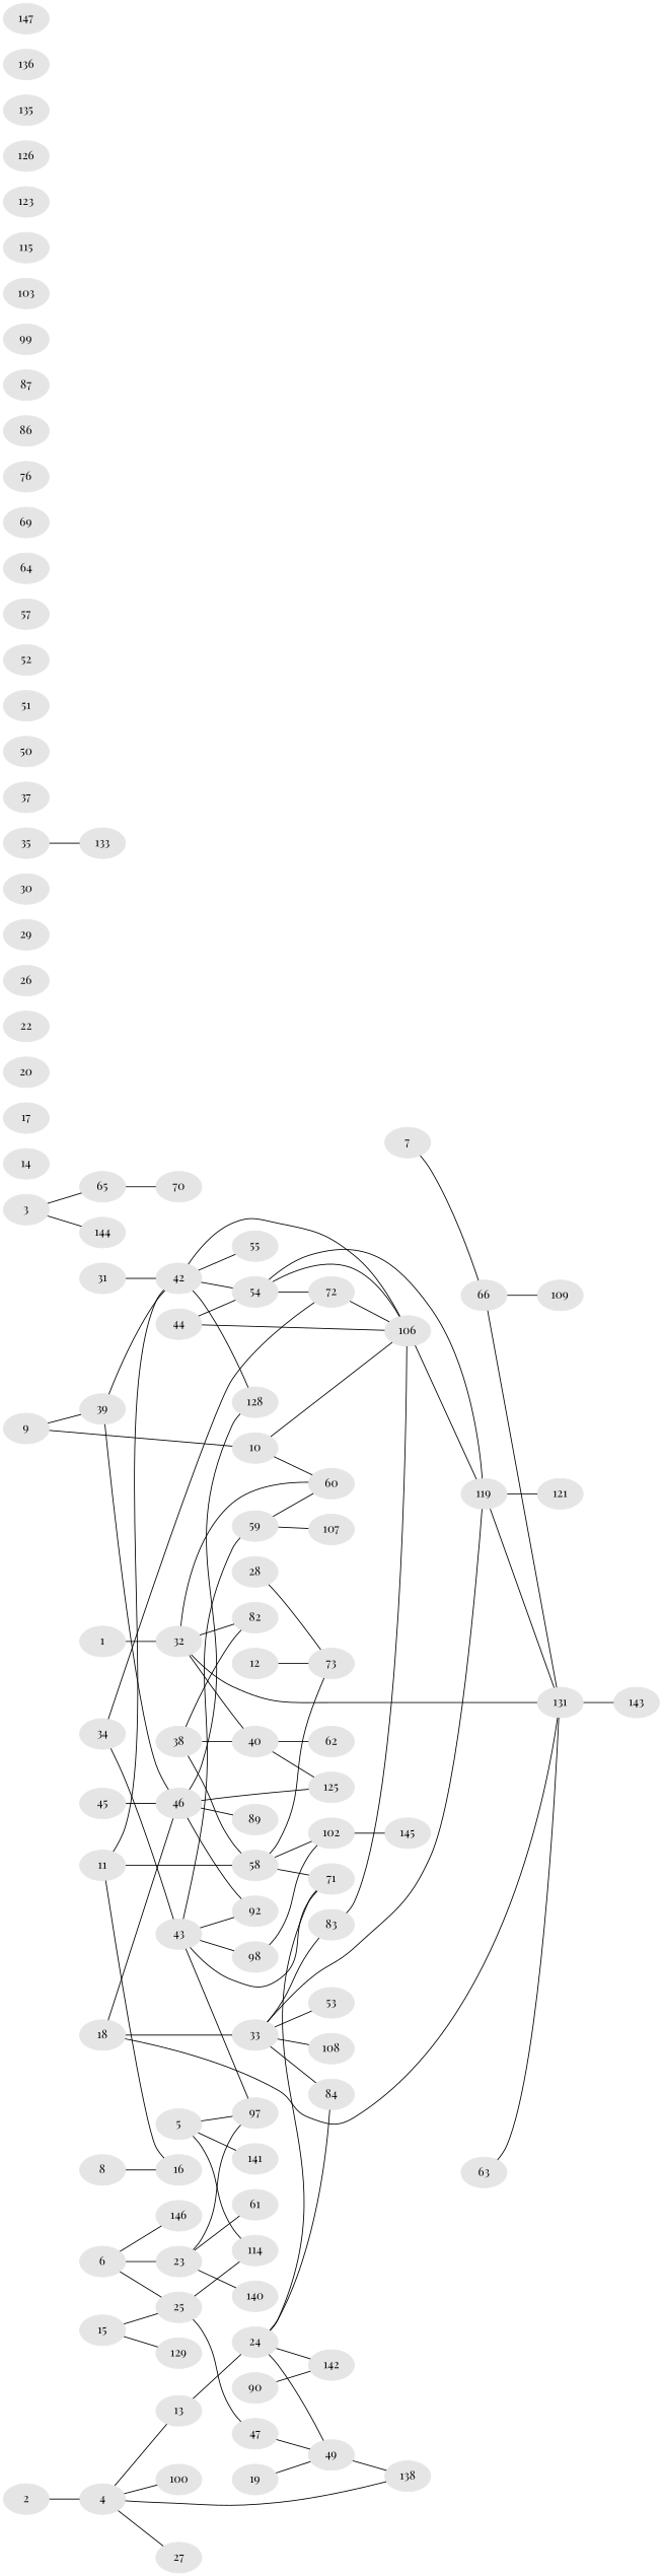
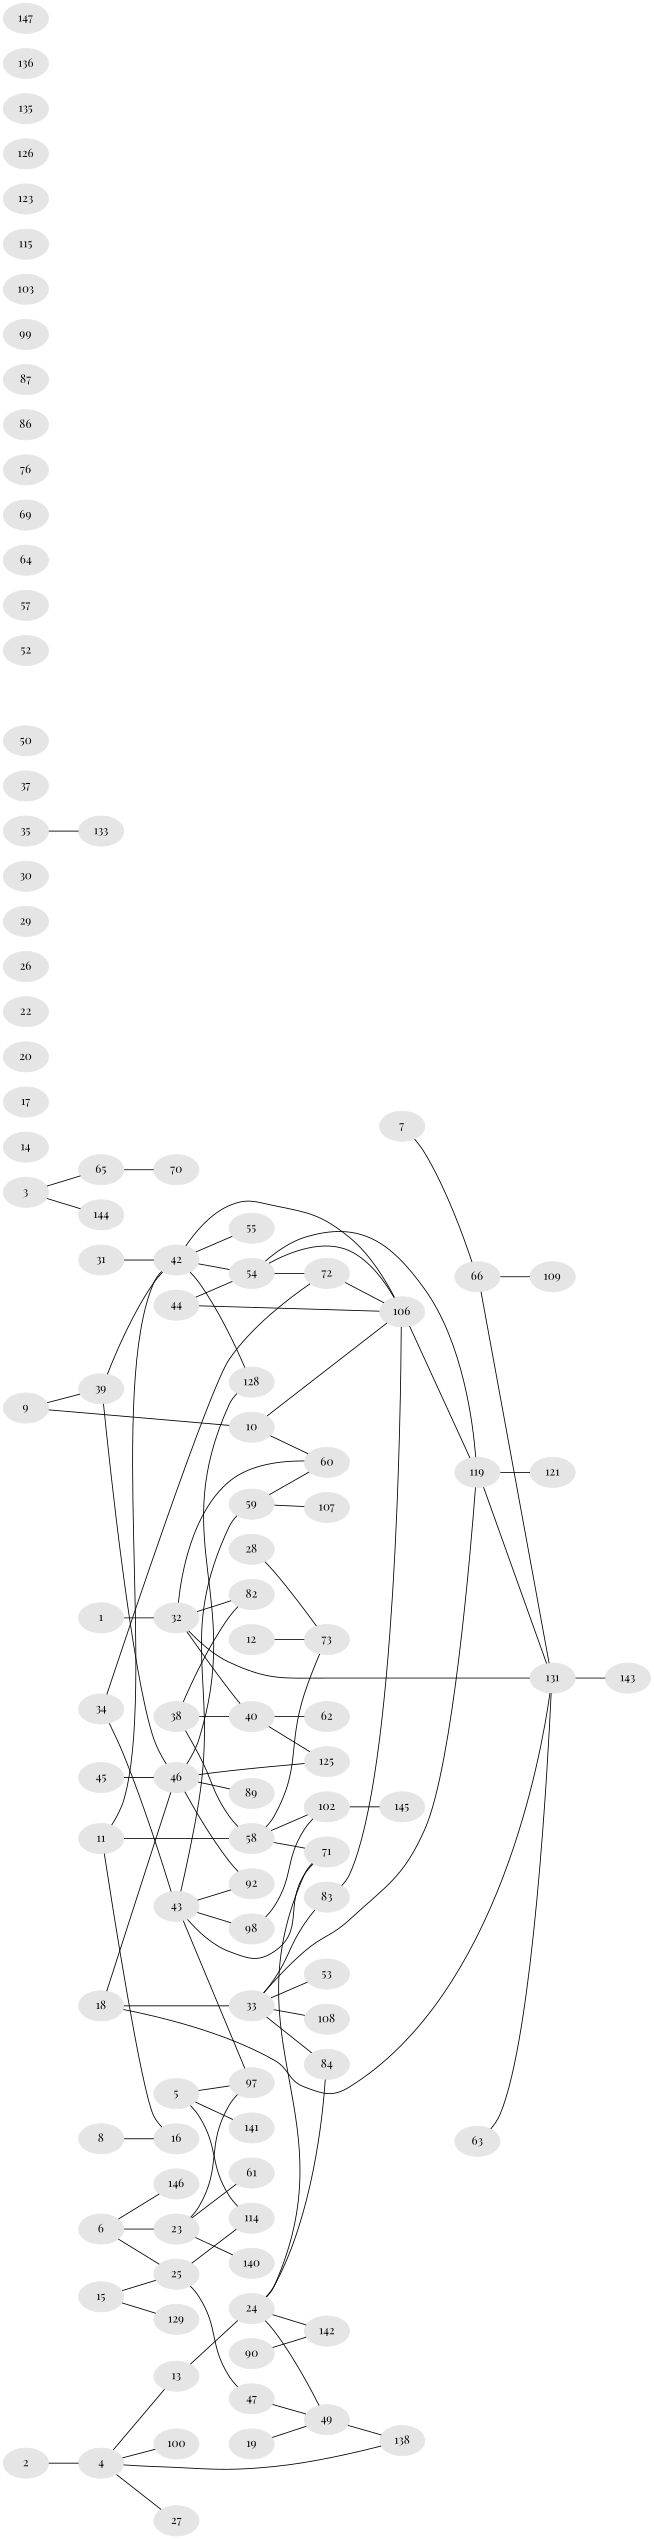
  graph {
    fontname="Playfair Display"
    rankdir=LR
    node [color=gray90 fontname="Playfair Display" style=filled]
    edge [fontname="Playfair Display"]
    1 [super="+77"]
    32 [super="+127"]
    60 [super="+117"]
    131
    40 [super="+41"]
    82
    4 [super="+48"]
    13
    27 [super="+120"]
    100
    138
    2
    3 [super="+88"]
    65 [super="+132"]
    144
    70
    24 [super="+104"]
    5 [super="+68"]
    97
    114
    141
    39 [super="+95"]
    42 [super="+81"]
    46 [super="+94"]
    6 [super="+21"]
    23 [super="+85"]
    25 [super="+101"]
    146
    61 [super="+112"]
    140
    47 [super="+74"]
    66 [super="+111"]
    109
    7
    8 [super="+67"]
    16
    10 [super="+116"]
    106 [super="+118"]
    9
    119 [super="+139"]
    11
    58 [super="+79"]
    54 [super="+78"]
    55
    128
    73 [super="+137"]
    71 [super="+113"]
    102
    12 [super="+75"]
    49 [super="+124"]
    84 [super="+96"]
    142
    14
    15 [super="+93"]
    129
    17
    33 [super="+91"]
    53
    83 [super="+110"]
    108
    18
    125
    92
    89
    143
    19
    20
    22
    26
    28
    29
    30
    31 [super="+56"]
    62
    121
    34 [super="+36"]
    43 [super="+80"]
    72 [super="+122"]
    59
    98 [super="+130"]
    35 [super="+105"]
    133
    107
    37
    38
    44
    45 [super="+134"]
    50
-   51
    52
    57
    145
    63
    64
    69
    76
    86
    87
    90
    99
    103
    115
    123
    126
    135
    136
    147
    1 -- 32
    32 -- 60
    32 -- 131
    32 -- 40
    32 -- 82
    131 -- 143
    40 -- 125
    40 -- 62
    4 -- 13
    4 -- 27
    4 -- 100
    4 -- 138
    13 -- 24
    2 -- 4
    3 -- 65
    3 -- 144
    65 -- 70
    24 -- 71
    24 -- 49
    24 -- 84
    24 -- 142
    5 -- 97
    5 -- 114 [weight=2]
    5 -- 141
    39 -- 42
    39 -- 46
    42 -- 106
    42 -- 54
    42 -- 55
    42 -- 128
    46 -- 128
    46 -- 125
    46 -- 92
    46 -- 89
    6 -- 23
    6 -- 25
    6 -- 146
    23 -- 97
    23 -- 61
    23 -- 140
    25 -- 114
    25 -- 47
    47 -- 49
    66 -- 131
    66 -- 109
    7 -- 66
    8 -- 16
    10 -- 60
    10 -- 106
    106 -- 119
    9 -- 39
    9 -- 10
    119 -- 131
    119 -- 121
    11 -- 42
    11 -- 16
    11 -- 58
    58 -- 73
    58 -- 71
    58 -- 102
    54 -- 106
    54 -- 119
    54 -- 72
    102 -- 145
    12 -- 73
    49 -- 138
    15 -- 25
    15 -- 129
    33 -- 119
    33 -- 84
    33 -- 53
    33 -- 83
    33 -- 108
    83 -- 106
    18 -- 131
    18 -- 46
    18 -- 33
    19 -- 49
    28 -- 73
    31 -- 42
    34 -- 43
    34 -- 72
    43 -- 97
    43 -- 71
    43 -- 92
    43 -- 59
    43 -- 98
    72 -- 106
    59 -- 60
    59 -- 107
    98 -- 102
    35 -- 133
    38 -- 40
    38 -- 82
    38 -- 58
    44 -- 106
    44 -- 54
    45 -- 46
    63 -- 131
    90 -- 142
  }
